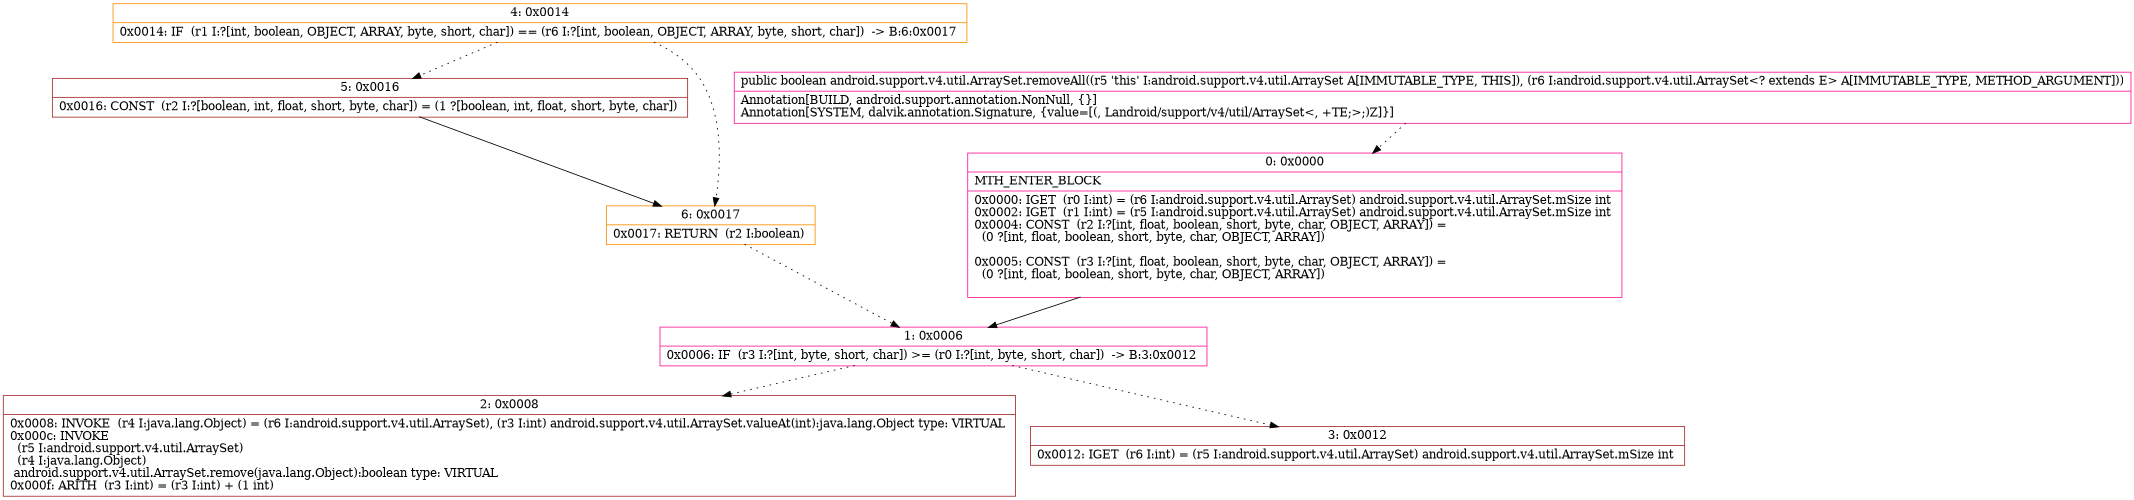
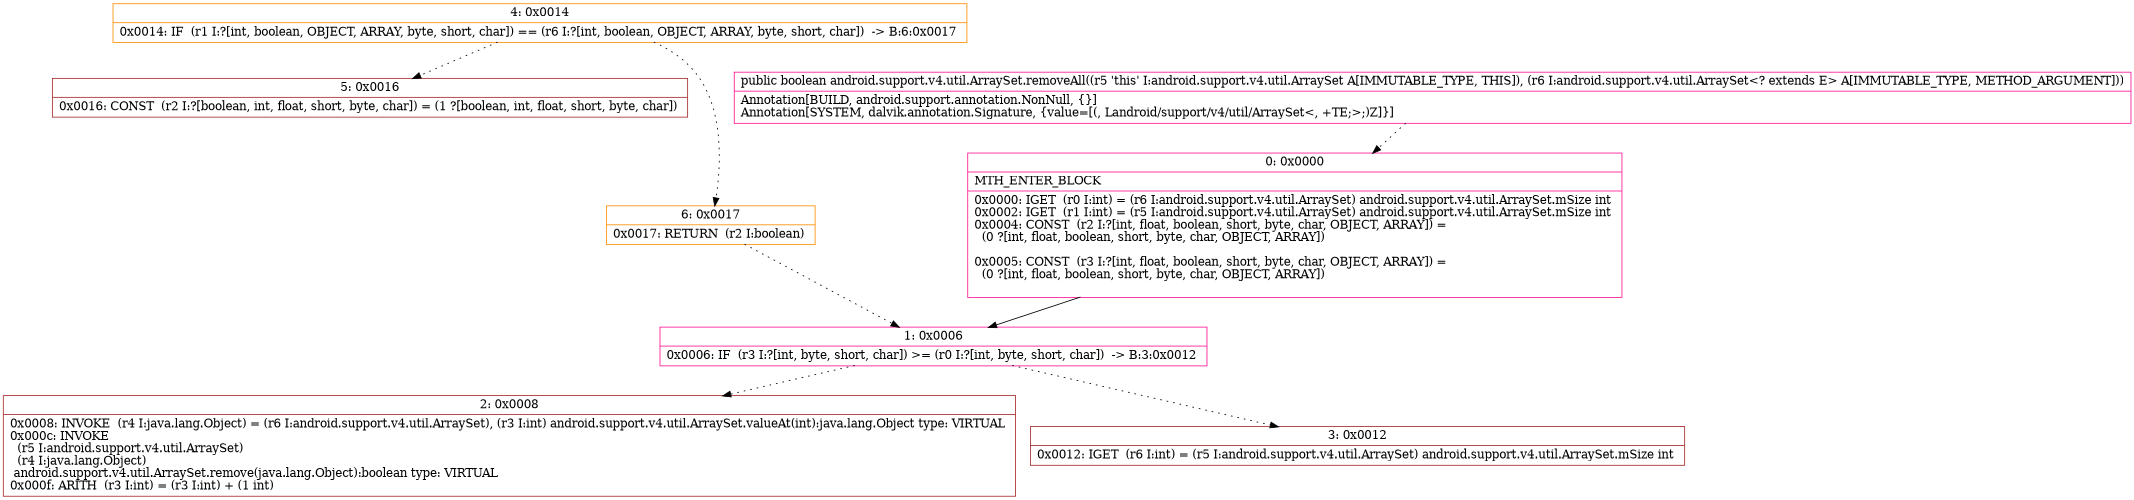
  digraph {
    node [color=deeppink shape=record]
    edge [style=dotted]
    n1 [label="{0\:\ 0x0000|MTH_ENTER_BLOCK\l|0x0000: IGET  (r0 I:int) = (r6 I:android.support.v4.util.ArraySet) android.support.v4.util.ArraySet.mSize int \l0x0002: IGET  (r1 I:int) = (r5 I:android.support.v4.util.ArraySet) android.support.v4.util.ArraySet.mSize int \l0x0004: CONST  (r2 I:?[int, float, boolean, short, byte, char, OBJECT, ARRAY]) = \l  (0 ?[int, float, boolean, short, byte, char, OBJECT, ARRAY])\l \l0x0005: CONST  (r3 I:?[int, float, boolean, short, byte, char, OBJECT, ARRAY]) = \l  (0 ?[int, float, boolean, short, byte, char, OBJECT, ARRAY])\l \l}"]
    n2 [label="{1\:\ 0x0006|0x0006: IF  (r3 I:?[int, byte, short, char]) \>= (r0 I:?[int, byte, short, char])  \-\> B:3:0x0012 \l}"]
    n3 [color=brown label="{2\:\ 0x0008|0x0008: INVOKE  (r4 I:java.lang.Object) = (r6 I:android.support.v4.util.ArraySet), (r3 I:int) android.support.v4.util.ArraySet.valueAt(int):java.lang.Object type: VIRTUAL \l0x000c: INVOKE  \l  (r5 I:android.support.v4.util.ArraySet)\l  (r4 I:java.lang.Object)\l android.support.v4.util.ArraySet.remove(java.lang.Object):boolean type: VIRTUAL \l0x000f: ARITH  (r3 I:int) = (r3 I:int) + (1 int) \l}"]
    n4 [color=brown label="{3\:\ 0x0012|0x0012: IGET  (r6 I:int) = (r5 I:android.support.v4.util.ArraySet) android.support.v4.util.ArraySet.mSize int \l}"]
    n5 [color=darkorange label="{4\:\ 0x0014|0x0014: IF  (r1 I:?[int, boolean, OBJECT, ARRAY, byte, short, char]) == (r6 I:?[int, boolean, OBJECT, ARRAY, byte, short, char])  \-\> B:6:0x0017 \l}"]
    n6 [color=brown label="{5\:\ 0x0016|0x0016: CONST  (r2 I:?[boolean, int, float, short, byte, char]) = (1 ?[boolean, int, float, short, byte, char]) \l}"]
    n7 [color=darkorange label="{6\:\ 0x0017|0x0017: RETURN  (r2 I:boolean) \l}"]
    n8 [label="{public boolean android.support.v4.util.ArraySet.removeAll((r5 'this' I:android.support.v4.util.ArraySet A[IMMUTABLE_TYPE, THIS]), (r6 I:android.support.v4.util.ArraySet\<? extends E\> A[IMMUTABLE_TYPE, METHOD_ARGUMENT]))  | Annotation[BUILD, android.support.annotation.NonNull, \{\}]\lAnnotation[SYSTEM, dalvik.annotation.Signature, \{value=[(, Landroid\/support\/v4\/util\/ArraySet\<, +TE;\>;)Z]\}]\l}"]
    n1 -> n2 [style=solid]
    n2 -> n3
    n2 -> n4
    n5 -> n6
    n5 -> n7
-   n6 -> n7 [style=solid]
    n7 -> n2
    n8 -> n1
  }
